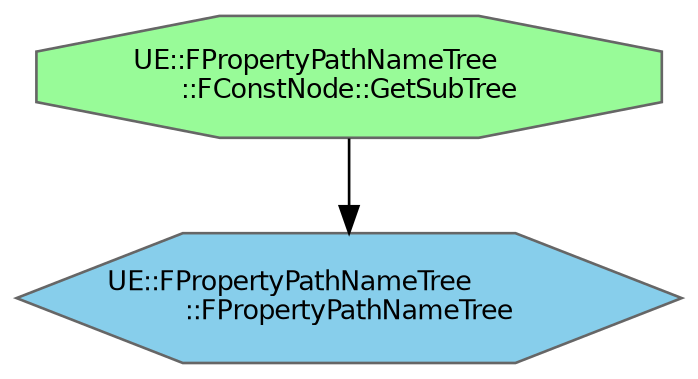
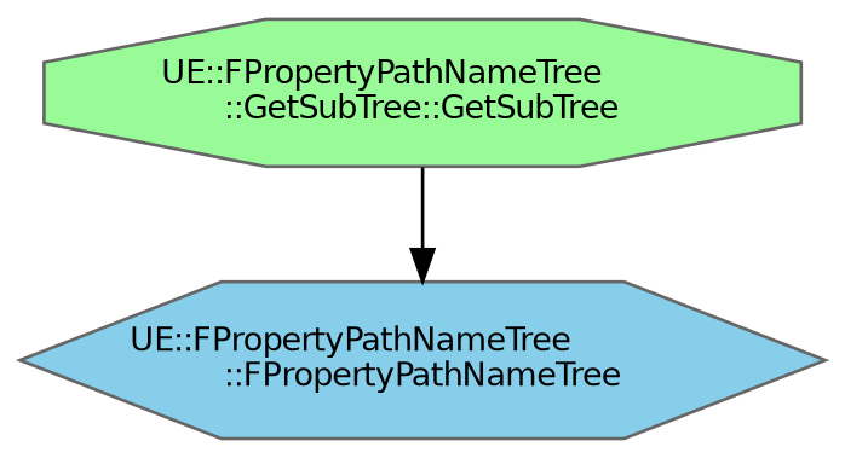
  digraph {
    rankdir=TB
    node [fontname=Helvetica fontsize=10 style=filled]
-   n1 [color=gray40 fillcolor=palegreen fontcolor=black height=0.2 label="UE::FPropertyPathNameTree\l::FConstNode::GetSubTree" shape=octagon width=0.4]
+   n1 [color=gray40 fillcolor=palegreen fontcolor=black height=0.2 label="UE::FPropertyPathNameTree\l::GetSubTree::GetSubTree" shape=octagon width=0.4]
    n2 [color=grey40 fillcolor=skyblue height=0.2 label="UE::FPropertyPathNameTree\l::FPropertyPathNameTree" shape=hexagon width=0.4]
    n1 -> n2 [color=black fontname=Helvetica fontsize=10 labelfontname=Helvetica labelfontsize=10 style=solid]
  }
